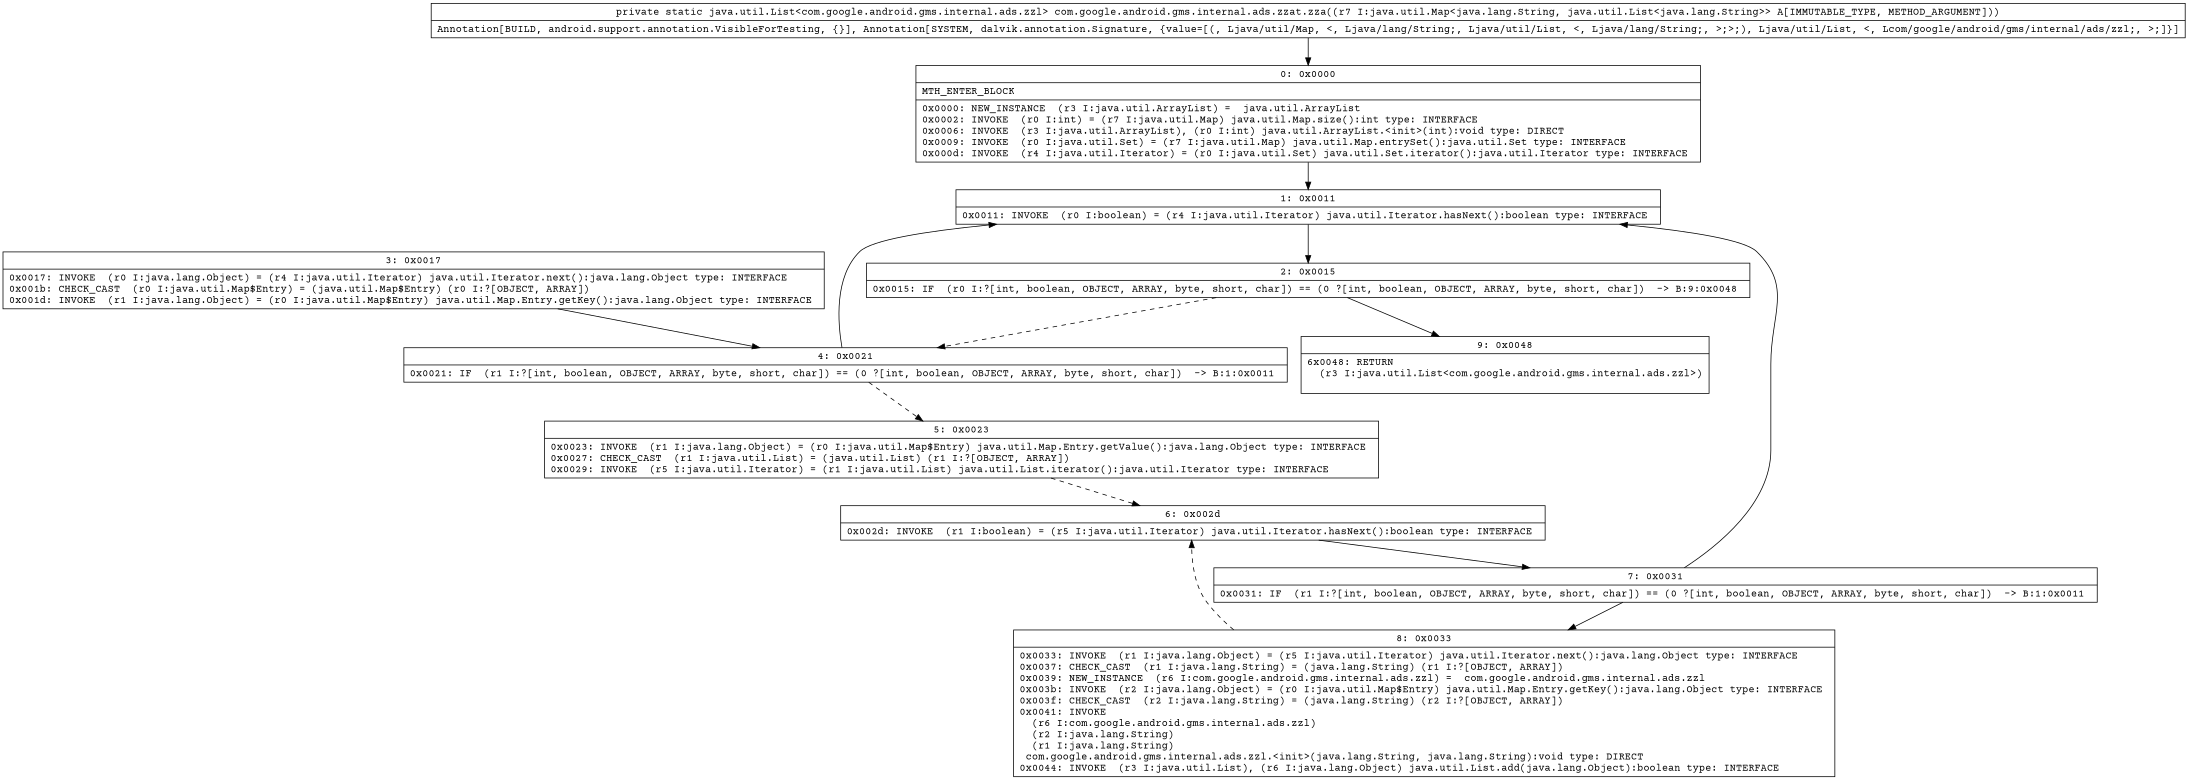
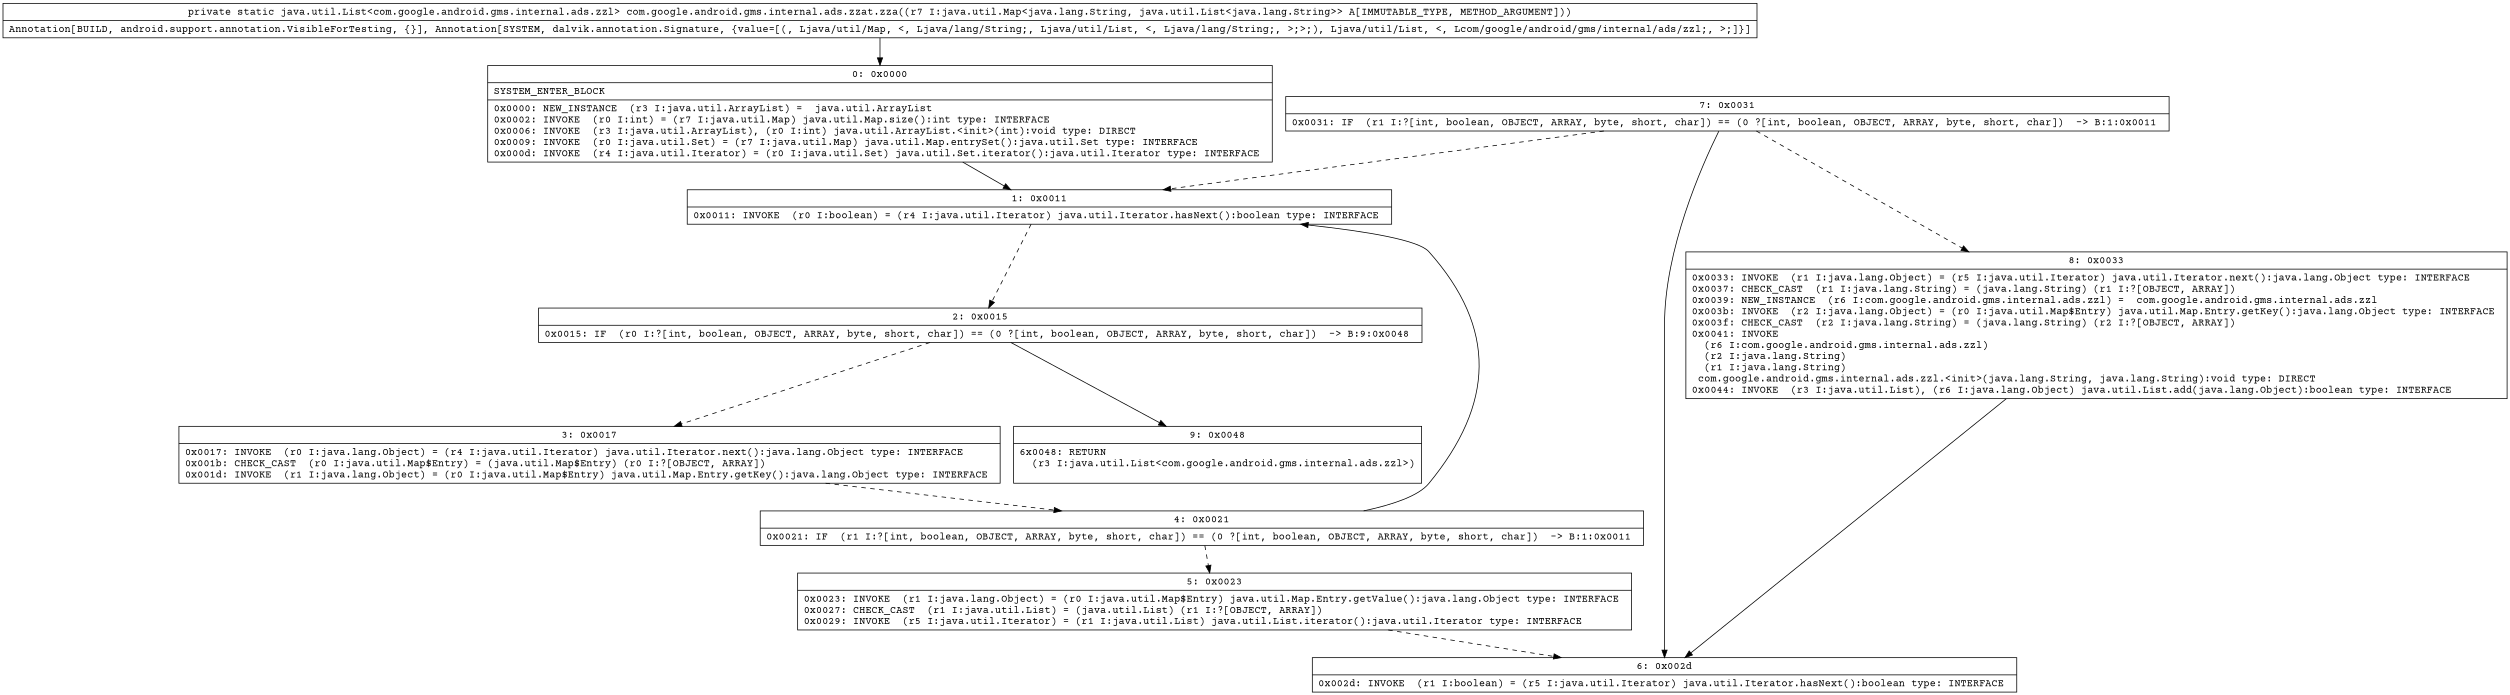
  digraph {
    fontname="Courier Prime"
    node [fontname="Courier Prime" shape=record]
    edge [fontname="Courier Prime"]
-   n1 [label="{0\:\ 0x0000|MTH_ENTER_BLOCK\l|0x0000: NEW_INSTANCE  (r3 I:java.util.ArrayList) =  java.util.ArrayList \l0x0002: INVOKE  (r0 I:int) = (r7 I:java.util.Map) java.util.Map.size():int type: INTERFACE \l0x0006: INVOKE  (r3 I:java.util.ArrayList), (r0 I:int) java.util.ArrayList.\<init\>(int):void type: DIRECT \l0x0009: INVOKE  (r0 I:java.util.Set) = (r7 I:java.util.Map) java.util.Map.entrySet():java.util.Set type: INTERFACE \l0x000d: INVOKE  (r4 I:java.util.Iterator) = (r0 I:java.util.Set) java.util.Set.iterator():java.util.Iterator type: INTERFACE \l}"]
+   n1 [label="{0\:\ 0x0000|SYSTEM_ENTER_BLOCK\l|0x0000: NEW_INSTANCE  (r3 I:java.util.ArrayList) =  java.util.ArrayList \l0x0002: INVOKE  (r0 I:int) = (r7 I:java.util.Map) java.util.Map.size():int type: INTERFACE \l0x0006: INVOKE  (r3 I:java.util.ArrayList), (r0 I:int) java.util.ArrayList.\<init\>(int):void type: DIRECT \l0x0009: INVOKE  (r0 I:java.util.Set) = (r7 I:java.util.Map) java.util.Map.entrySet():java.util.Set type: INTERFACE \l0x000d: INVOKE  (r4 I:java.util.Iterator) = (r0 I:java.util.Set) java.util.Set.iterator():java.util.Iterator type: INTERFACE \l}"]
    n2 [label="{1\:\ 0x0011|0x0011: INVOKE  (r0 I:boolean) = (r4 I:java.util.Iterator) java.util.Iterator.hasNext():boolean type: INTERFACE \l}"]
    n3 [label="{2\:\ 0x0015|0x0015: IF  (r0 I:?[int, boolean, OBJECT, ARRAY, byte, short, char]) == (0 ?[int, boolean, OBJECT, ARRAY, byte, short, char])  \-\> B:9:0x0048 \l}"]
    n4 [label="{3\:\ 0x0017|0x0017: INVOKE  (r0 I:java.lang.Object) = (r4 I:java.util.Iterator) java.util.Iterator.next():java.lang.Object type: INTERFACE \l0x001b: CHECK_CAST  (r0 I:java.util.Map$Entry) = (java.util.Map$Entry) (r0 I:?[OBJECT, ARRAY]) \l0x001d: INVOKE  (r1 I:java.lang.Object) = (r0 I:java.util.Map$Entry) java.util.Map.Entry.getKey():java.lang.Object type: INTERFACE \l}"]
    n5 [label="{9\:\ 0x0048|6x0048: RETURN  \l  (r3 I:java.util.List\<com.google.android.gms.internal.ads.zzl\>)\l \l}"]
    n6 [label="{4\:\ 0x0021|0x0021: IF  (r1 I:?[int, boolean, OBJECT, ARRAY, byte, short, char]) == (0 ?[int, boolean, OBJECT, ARRAY, byte, short, char])  \-\> B:1:0x0011 \l}"]
    n7 [label="{5\:\ 0x0023|0x0023: INVOKE  (r1 I:java.lang.Object) = (r0 I:java.util.Map$Entry) java.util.Map.Entry.getValue():java.lang.Object type: INTERFACE \l0x0027: CHECK_CAST  (r1 I:java.util.List) = (java.util.List) (r1 I:?[OBJECT, ARRAY]) \l0x0029: INVOKE  (r5 I:java.util.Iterator) = (r1 I:java.util.List) java.util.List.iterator():java.util.Iterator type: INTERFACE \l}"]
    n8 [label="{6\:\ 0x002d|0x002d: INVOKE  (r1 I:boolean) = (r5 I:java.util.Iterator) java.util.Iterator.hasNext():boolean type: INTERFACE \l}"]
    n9 [label="{7\:\ 0x0031|0x0031: IF  (r1 I:?[int, boolean, OBJECT, ARRAY, byte, short, char]) == (0 ?[int, boolean, OBJECT, ARRAY, byte, short, char])  \-\> B:1:0x0011 \l}"]
    n10 [label="{8\:\ 0x0033|0x0033: INVOKE  (r1 I:java.lang.Object) = (r5 I:java.util.Iterator) java.util.Iterator.next():java.lang.Object type: INTERFACE \l0x0037: CHECK_CAST  (r1 I:java.lang.String) = (java.lang.String) (r1 I:?[OBJECT, ARRAY]) \l0x0039: NEW_INSTANCE  (r6 I:com.google.android.gms.internal.ads.zzl) =  com.google.android.gms.internal.ads.zzl \l0x003b: INVOKE  (r2 I:java.lang.Object) = (r0 I:java.util.Map$Entry) java.util.Map.Entry.getKey():java.lang.Object type: INTERFACE \l0x003f: CHECK_CAST  (r2 I:java.lang.String) = (java.lang.String) (r2 I:?[OBJECT, ARRAY]) \l0x0041: INVOKE  \l  (r6 I:com.google.android.gms.internal.ads.zzl)\l  (r2 I:java.lang.String)\l  (r1 I:java.lang.String)\l com.google.android.gms.internal.ads.zzl.\<init\>(java.lang.String, java.lang.String):void type: DIRECT \l0x0044: INVOKE  (r3 I:java.util.List), (r6 I:java.lang.Object) java.util.List.add(java.lang.Object):boolean type: INTERFACE \l}"]
    n11 [label="{private static java.util.List\<com.google.android.gms.internal.ads.zzl\> com.google.android.gms.internal.ads.zzat.zza((r7 I:java.util.Map\<java.lang.String, java.util.List\<java.lang.String\>\> A[IMMUTABLE_TYPE, METHOD_ARGUMENT]))  | Annotation[BUILD, android.support.annotation.VisibleForTesting, \{\}], Annotation[SYSTEM, dalvik.annotation.Signature, \{value=[(, Ljava\/util\/Map, \<, Ljava\/lang\/String;, Ljava\/util\/List, \<, Ljava\/lang\/String;, \>;\>;), Ljava\/util\/List, \<, Lcom\/google\/android\/gms\/internal\/ads\/zzl;, \>;]\}]\l}"]
    n1 -> n2
-   n2 -> n3
-   n3 -> n6 [style=dashed]
+   n2 -> n3 [style=dashed]
+   n3 -> n4 [style=dashed]
    n3 -> n5
-   n4 -> n6
+   n4 -> n6 [style=dashed]
    n6 -> n2
    n6 -> n7 [style=dashed]
    n7 -> n8 [style=dashed]
-   n8 -> n9
-   n9 -> n2
-   n9 -> n10 [style=solid]
-   n10 -> n8 [style=dashed]
+   n9 -> n8
+   n9 -> n2 [style=dashed]
+   n9 -> n10 [style=dashed]
+   n10 -> n8
    n11 -> n1
  }
